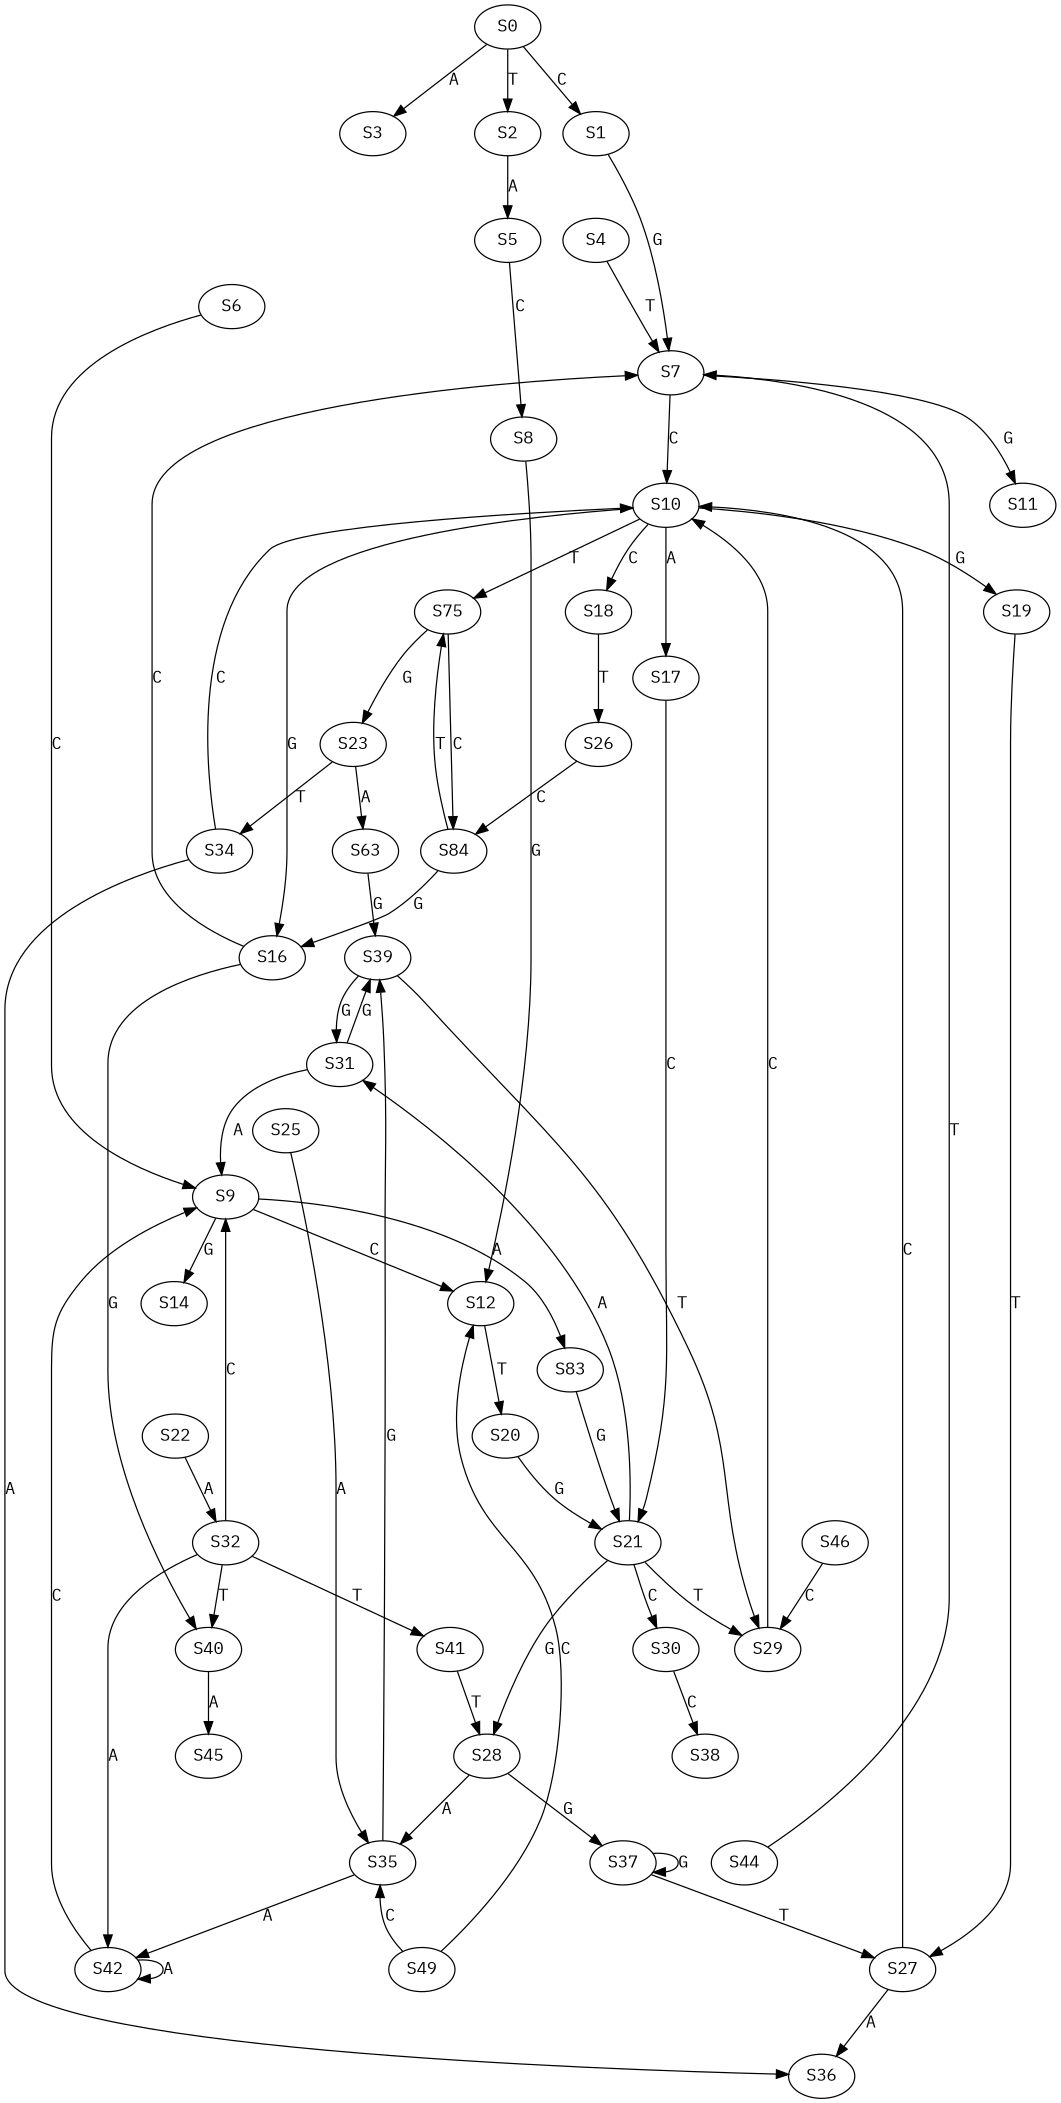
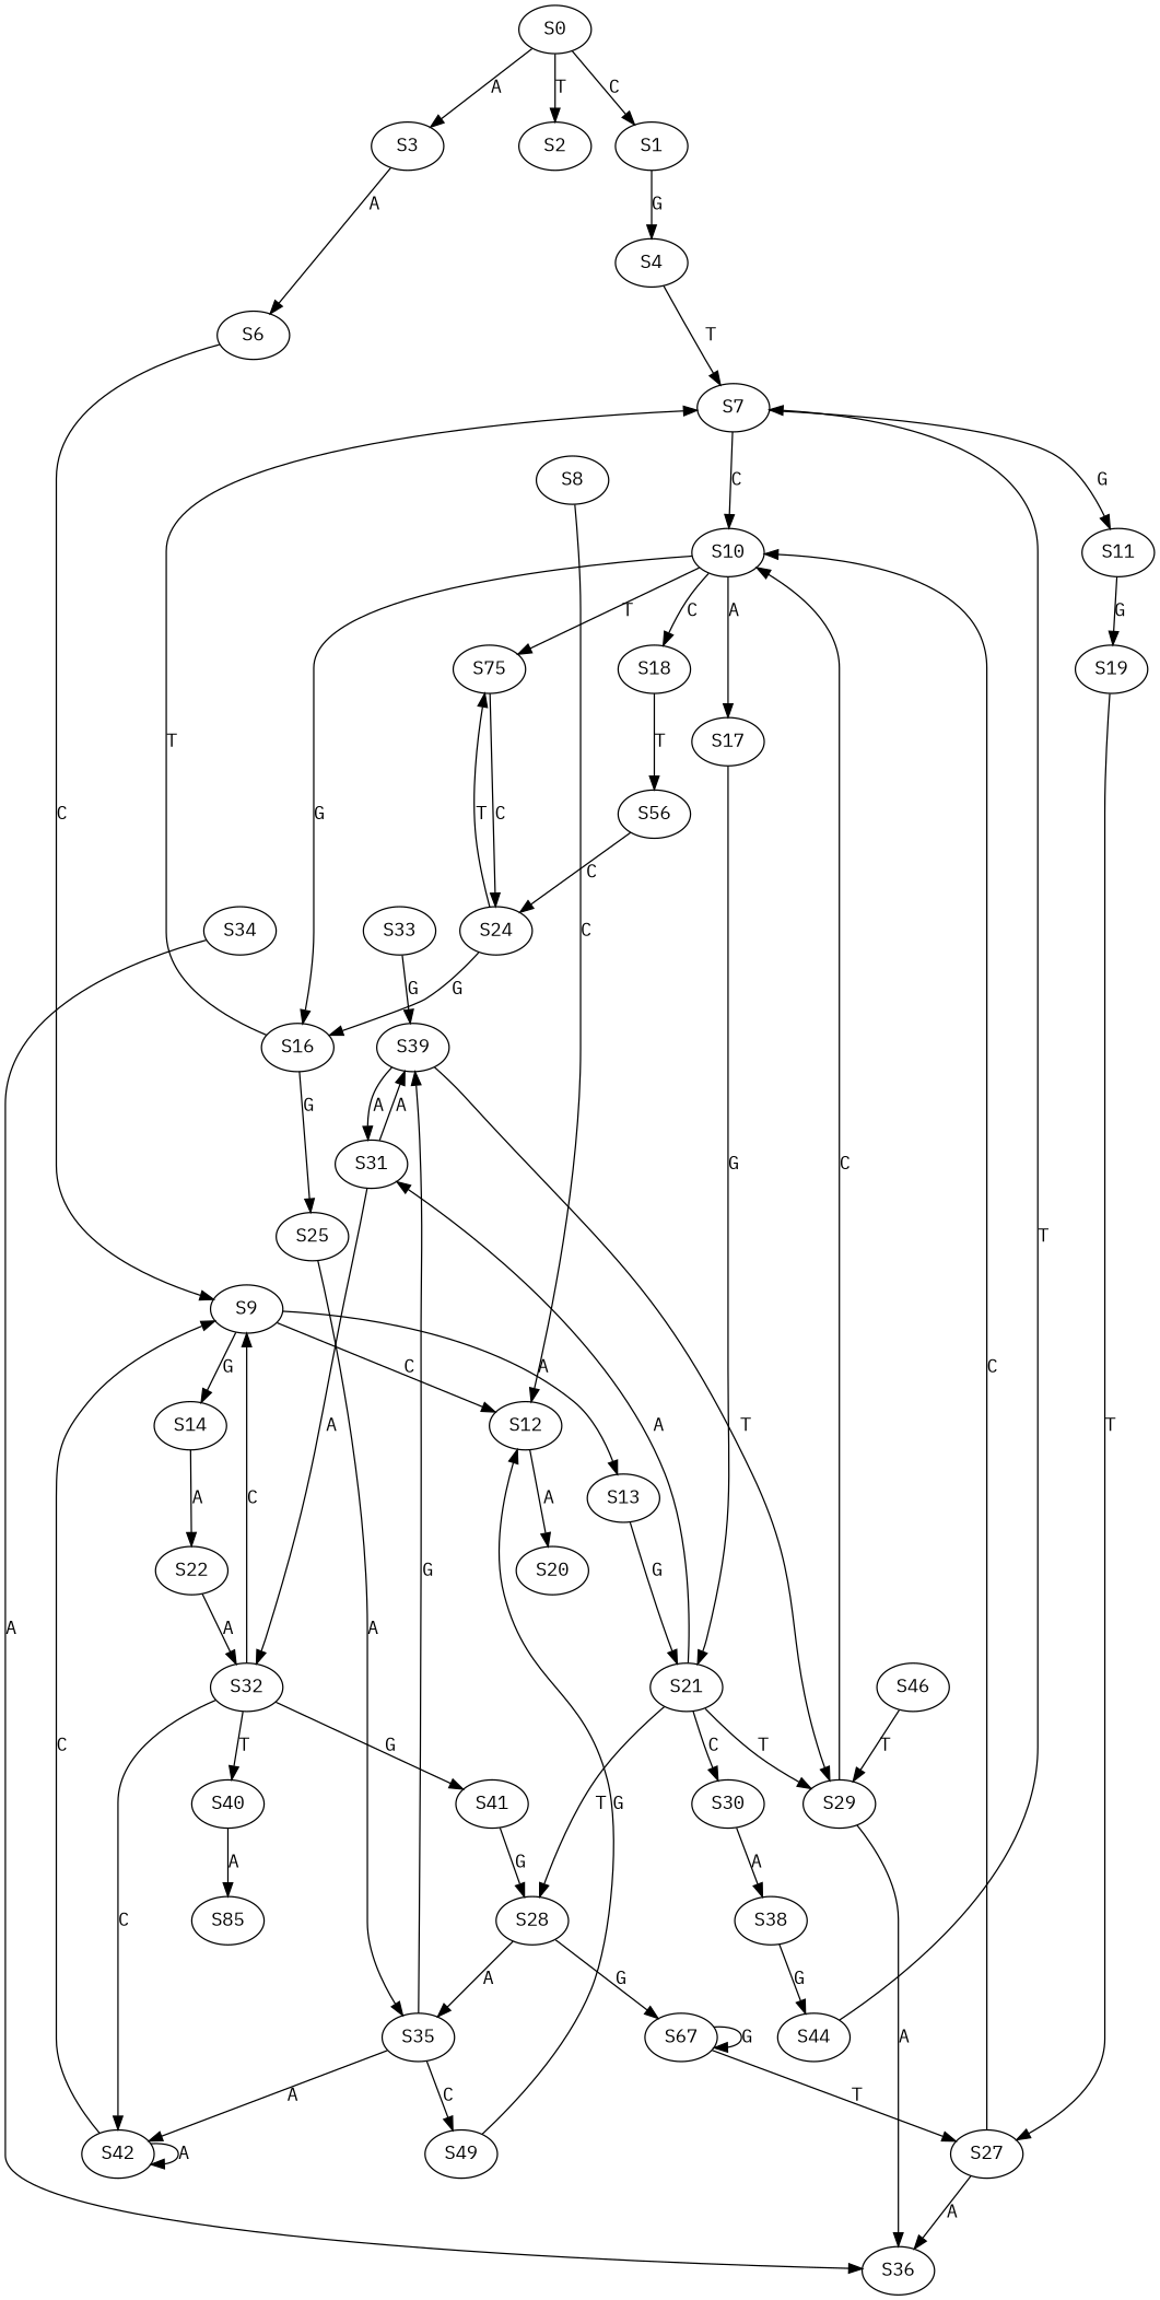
  strict digraph {
    fontname="IBM Plex Mono"
    node [fontname="IBM Plex Mono"]
    edge [fontname="IBM Plex Mono"]
    S0
    S1
    S2
    S3
    S4
-   S5
    S6
    S7
    S8
    S9
    S10
    S11
    S12
-   S13 [label=S83]
+   S13
    S14
    n16 [label=S75]
    S16
    S17
    S18
    S19
    S20
    S21
    S22
-   S23
-   S24 [label=S84]
+   S24
    S25
-   S26
+   S26 [label=S56]
    S27
    S28
    S29
    S30
    S31
    S32
-   S33 [label=S63]
+   S33
    S34
    S35
    S36
-   S37
+   S37 [label=S67]
    S38
    S39
    S40
    S41
    S42
    n44 [label=S49]
    S44
-   S45
+   S45 [label=S85]
    S46
    S0 -> S1 [label=C]
    S0 -> S2 [label=T]
    S0 -> S3 [label=A]
-   S1 -> S7 [label=G]
-   S2 -> S5 [label=A]
+   S1 -> S4 [label=G]
+   S3 -> S6 [label=A]
    S4 -> S7 [label=T]
-   S5 -> S8 [label=C]
    S6 -> S9 [label=C]
    S7 -> S10 [label=C]
    S7 -> S11 [label=G]
-   S8 -> S12 [label=G]
+   S8 -> S12 [label=C]
    S9 -> S12 [label=C]
    S9 -> S13 [label=A]
    S9 -> S14 [label=G]
    S10 -> n16 [label=T]
    S10 -> S16 [label=G]
    S10 -> S17 [label=A]
    S10 -> S18 [label=C]
-   S10 -> S19 [label=G]
-   S12 -> S20 [label=T]
+   S11 -> S19 [label=G]
+   S12 -> S20 [label=A]
    S13 -> S21 [label=G]
-   n16 -> S23 [label=G]
+   S14 -> S22 [label=A]
    n16 -> S24 [label=C]
-   S16 -> S7 [label=C]
-   S16 -> S40 [label=G]
-   S17 -> S21 [label=C]
+   S16 -> S7 [label=T]
+   S16 -> S25 [label=G]
+   S17 -> S21 [label=G]
    S18 -> S26 [label=T]
    S19 -> S27 [label=T]
-   S20 -> S21 [label=G]
-   S21 -> S28 [label=G]
+   S21 -> S28 [label=T]
    S21 -> S29 [label=T]
    S21 -> S30 [label=C]
    S21 -> S31 [label=A]
    S22 -> S32 [label=A]
-   S23 -> S33 [label=A]
-   S23 -> S34 [label=T]
    S24 -> n16 [label=T]
    S24 -> S16 [label=G]
    S25 -> S35 [label=A]
    S26 -> S24 [label=C]
    S27 -> S10 [label=C]
    S27 -> S36 [label=A]
    S28 -> S35 [label=A]
    S28 -> S37 [label=G]
    S29 -> S10 [label=C]
-   S30 -> S38 [label=C]
-   S31 -> S9 [label=A]
-   S31 -> S39 [label=G]
+   S29 -> S36 [label=A]
+   S30 -> S38 [label=A]
+   S31 -> S32 [label=A]
+   S31 -> S39 [label=A]
    S32 -> S9 [label=C]
    S32 -> S40 [label=T]
-   S32 -> S41 [label=T]
-   S32 -> S42 [label=A]
+   S32 -> S41 [label=G]
+   S32 -> S42 [label=C]
    S33 -> S39 [label=G]
-   S34 -> S10 [label=C]
    S34 -> S36 [label=A]
    S35 -> S39 [label=G]
    S35 -> S42 [label=A]
-   n44 -> S35 [label=C]
+   S35 -> n44 [label=C]
    S37 -> S27 [label=T]
    S37 -> S37 [label=G]
+   S38 -> S44 [label=G]
    S39 -> S29 [label=T]
-   S39 -> S31 [label=G]
+   S39 -> S31 [label=A]
    S40 -> S45 [label=A]
-   S41 -> S28 [label=T]
+   S41 -> S28 [label=G]
    S42 -> S9 [label=C]
    S42 -> S42 [label=A]
-   n44 -> S12 [label=C]
+   n44 -> S12 [label=G]
    S44 -> S7 [label=T]
-   S46 -> S29 [label=C]
+   S46 -> S29 [label=T]
  }
